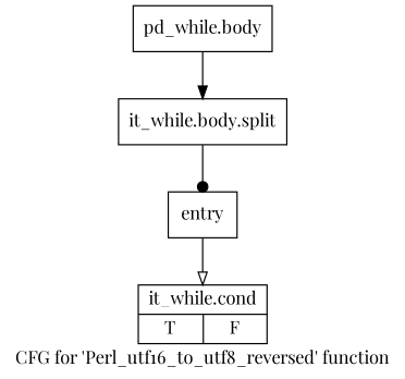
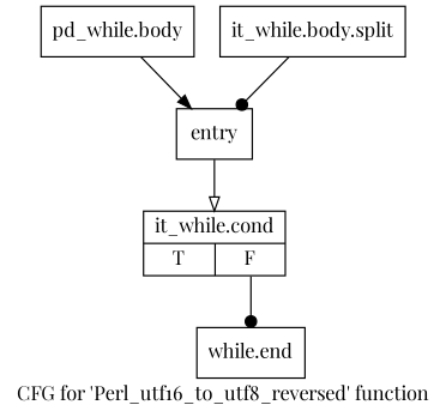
  digraph {
    fontname="Playfair Display"
    label="CFG for 'Perl_utf16_to_utf8_reversed' function"
    node [fontname="Playfair Display" shape=record]
    edge [arrowhead=dot fontname="Playfair Display"]
    n1 [label="{entry}"]
    n2 [label="{it_while.cond|{<s0>T|<s1>F}}"]
+   n3 [label="{while.end}"]
    n4 [label="{pd_while.body}"]
    n5 [label="{it_while.body.split}"]
    n1 -> n2 [arrowhead=onormal]
-   n4 -> n5 [arrowhead=normal]
+   n2 -> n3 [tailport=s1]
+   n4 -> n1 [arrowhead=normal]
    n5 -> n1
  }
